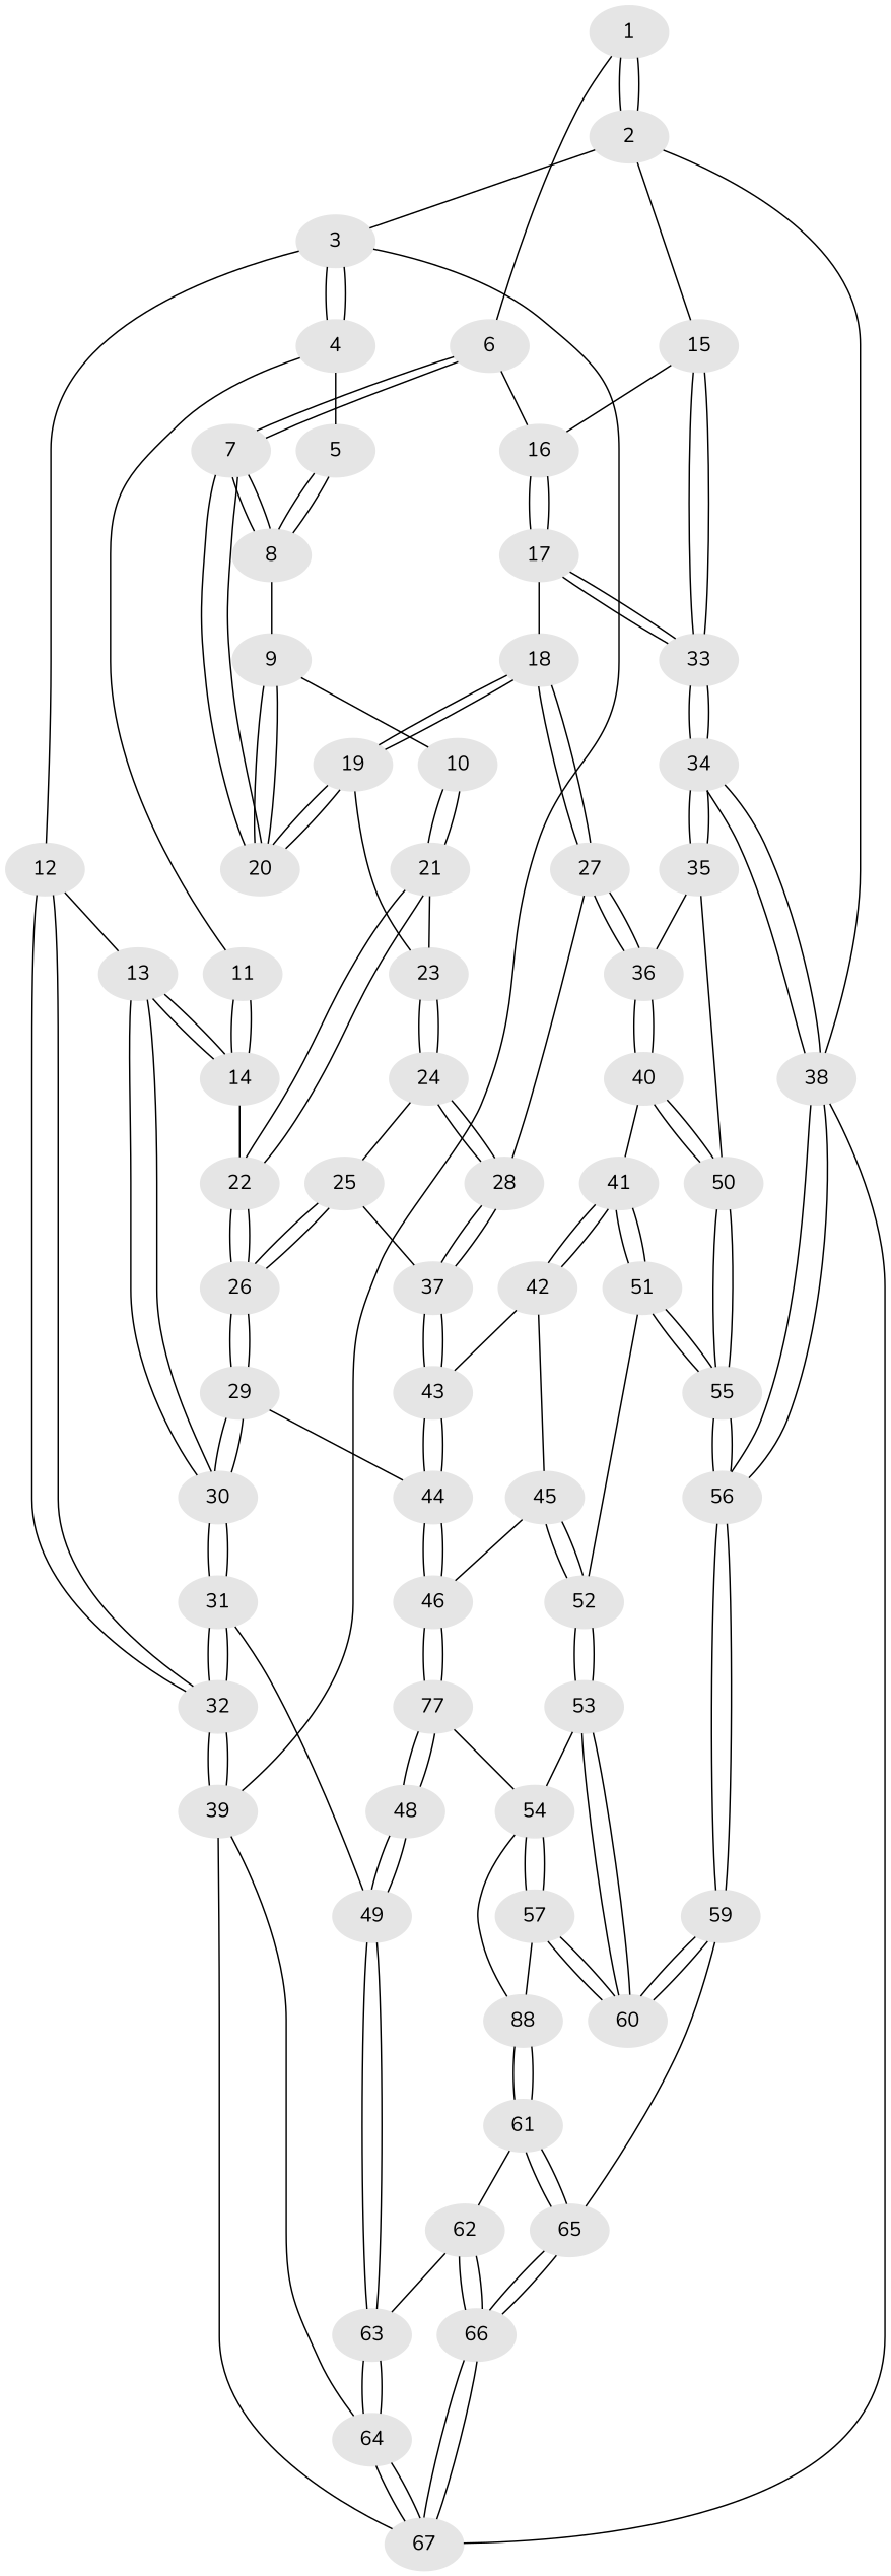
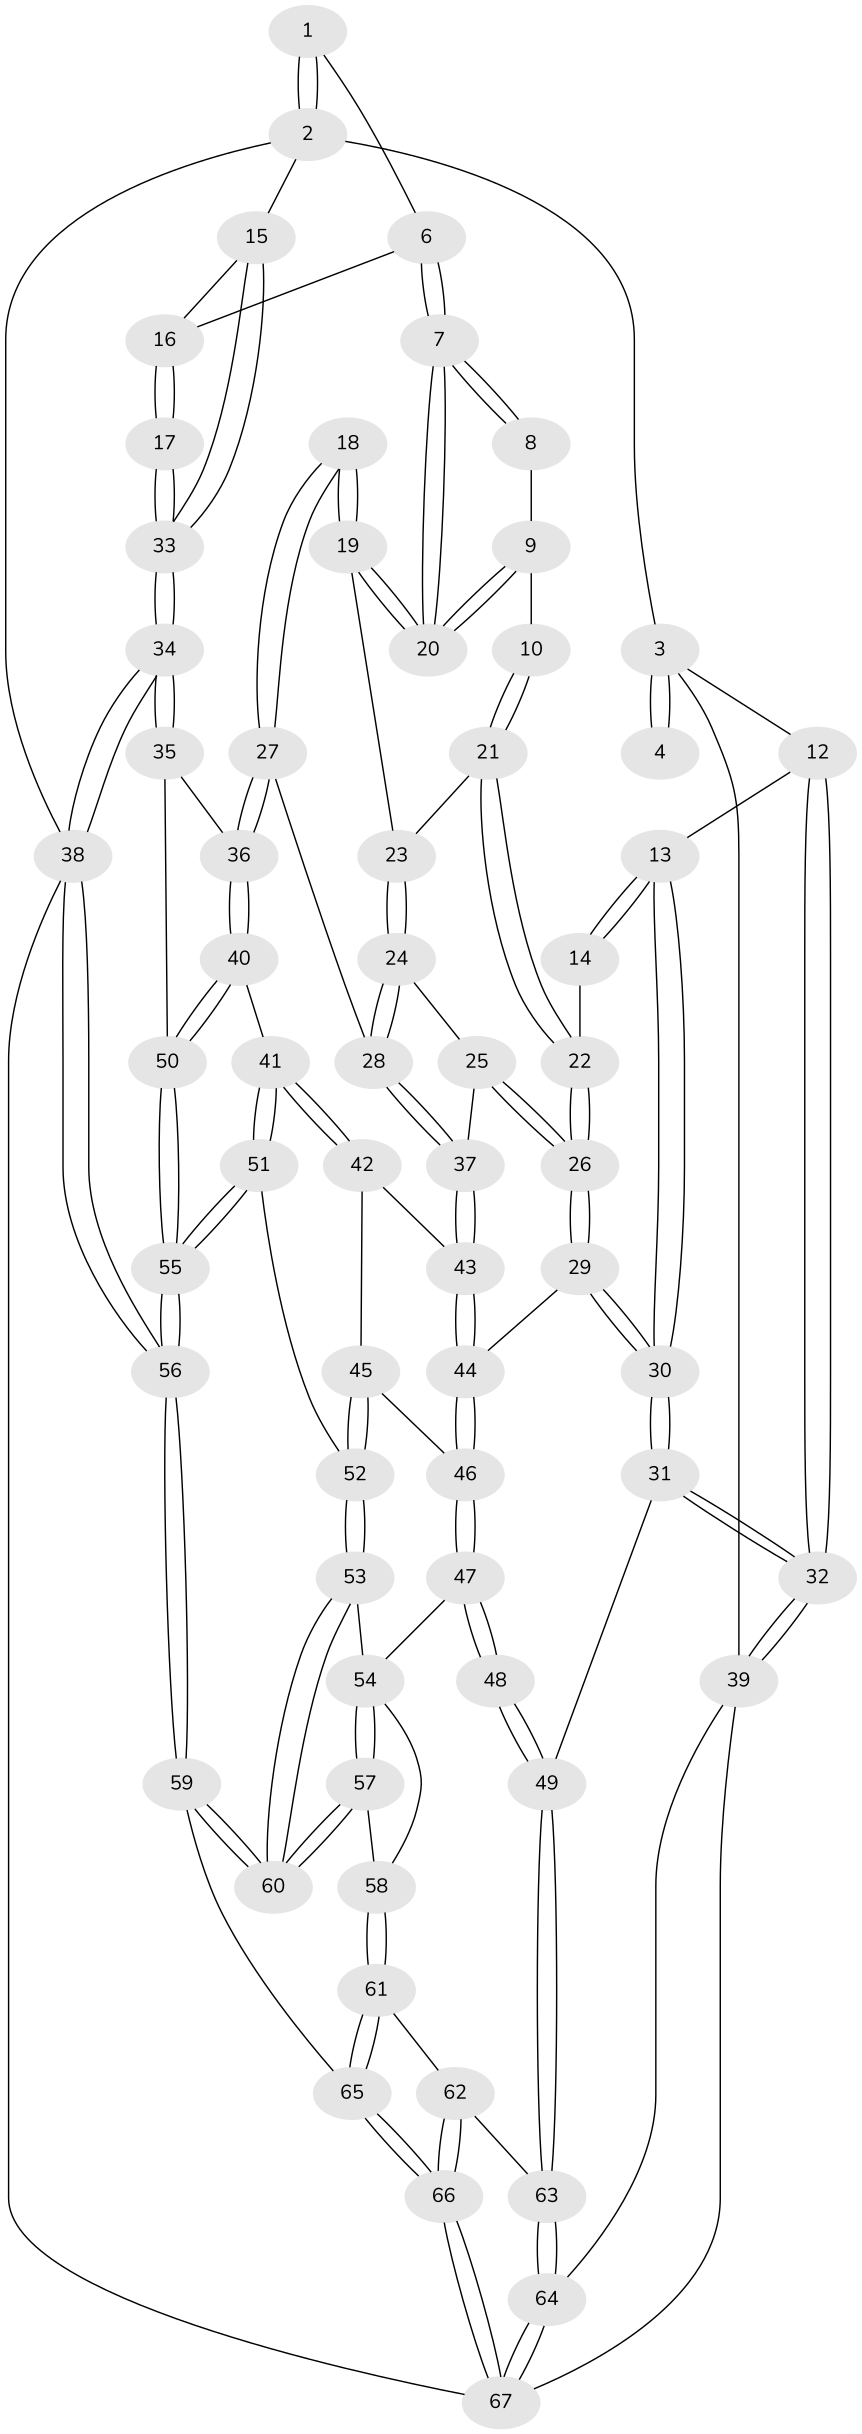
  graph {
    fontname=Nunito
    node [color=gray90 fontname=Nunito style=filled]
    edge [fontname=Nunito]
    1
    2
    6
    3
    15
    38
    7
    16
    4
    12
    39
    33
    56
    67
-   5
-   11
    13
    32
    64
    8
    14
    9
    20
    17
    10
    21
    22
    23
    30
    31
    26
    34
    18
    19
    27
    28
    36
    24
    29
    25
    37
    43
    44
    40
    46
    49
    63
    35
    50
    55
    41
    59
    42
    51
    45
    52
-   47 [label=77]
+   47
    53
    48
    54
-   58 [label=88]
+   58
    57
    61
    60
    65
    62
    66
    1 -- 2
    1 -- 2
    1 -- 6
    2 -- 3
    2 -- 15
    2 -- 38
    6 -- 7
    6 -- 7
    6 -- 16
    3 -- 4
    3 -- 4
    3 -- 12
    3 -- 39
    15 -- 16
    15 -- 33
    15 -- 33
    38 -- 56
    38 -- 56
    38 -- 67
    7 -- 8
    7 -- 8
    7 -- 20
    7 -- 20
    16 -- 17
    16 -- 17
-   4 -- 5
-   4 -- 11
    12 -- 13
    12 -- 32
    12 -- 32
    39 -- 67
    39 -- 64
    33 -- 34
    33 -- 34
    56 -- 59
    56 -- 59
-   5 -- 8
-   5 -- 8
-   11 -- 14
-   11 -- 14
    13 -- 14
    13 -- 14
    13 -- 30
    13 -- 30
    32 -- 39
    32 -- 39
    64 -- 67
    64 -- 67
    8 -- 9
    14 -- 22
    9 -- 20
    9 -- 20
    9 -- 10
    17 -- 33
    17 -- 33
-   17 -- 18
    10 -- 21
    10 -- 21
    21 -- 22
    21 -- 22
    21 -- 23
    22 -- 26
    22 -- 26
    23 -- 24
    23 -- 24
    30 -- 31
    30 -- 31
    31 -- 32
    31 -- 32
    31 -- 49
    26 -- 29
    26 -- 29
    34 -- 38
    34 -- 38
    34 -- 35
    34 -- 35
    18 -- 19
    18 -- 19
    18 -- 27
    18 -- 27
    19 -- 20
    19 -- 20
    19 -- 23
    27 -- 28
    27 -- 36
    27 -- 36
    28 -- 37
    28 -- 37
    36 -- 40
    36 -- 40
    24 -- 28
    24 -- 28
    24 -- 25
    29 -- 30
    29 -- 30
    29 -- 44
    25 -- 26
    25 -- 26
    25 -- 37
    37 -- 43
    37 -- 43
    43 -- 44
    43 -- 44
    44 -- 46
    44 -- 46
    40 -- 50
    40 -- 50
    40 -- 41
    46 -- 47
    46 -- 47
    49 -- 63
    49 -- 63
    63 -- 64
    63 -- 64
    35 -- 36
    35 -- 50
    50 -- 55
    50 -- 55
    55 -- 56
    55 -- 56
    41 -- 42
    41 -- 42
    41 -- 51
    41 -- 51
    59 -- 60
    59 -- 60
    59 -- 65
    42 -- 43
    42 -- 45
    51 -- 55
    51 -- 55
    51 -- 52
    45 -- 46
    45 -- 52
    45 -- 52
    52 -- 53
    52 -- 53
    47 -- 48
    47 -- 48
    47 -- 54
    53 -- 54
    53 -- 60
    53 -- 60
    48 -- 49
    48 -- 49
    54 -- 58
    54 -- 57
    54 -- 57
    58 -- 61
    58 -- 61
    57 -- 58
    57 -- 60
    57 -- 60
    61 -- 65
    61 -- 65
    61 -- 62
    65 -- 66
    65 -- 66
    62 -- 63
    62 -- 66
    62 -- 66
    66 -- 67
    66 -- 67
  }
